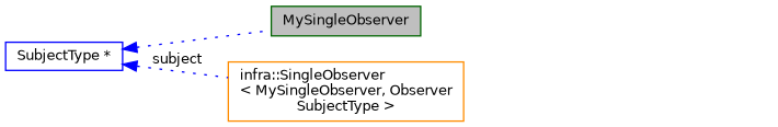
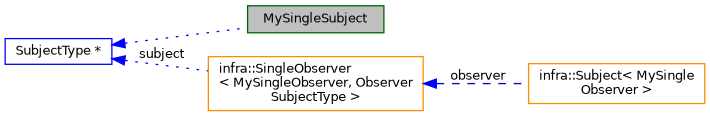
  digraph {
    rankdir=LR
    node [color=darkorange fillcolor=white fontname=Helvetica fontsize=10 shape=record style=filled]
    edge [color=blue dir=back fontname=Helvetica fontsize=10 labelfontname=Helvetica labelfontsize=10 style=dotted]
-   n1 [color=darkgreen fillcolor=grey75 fontcolor=black height=0.2 label=MySingleObserver width=0.4]
+   n1 [color=darkgreen fillcolor=grey75 fontcolor=black height=0.2 label=MySingleSubject width=0.4]
+   n2 [height=0.2 label="infra::Subject\< MySingle\lObserver \>" width=0.4]
    n3 [height=0.2 label="infra::SingleObserver\l\< MySingleObserver, Observer\lSubjectType \>" width=0.4]
    n4 [color=blue height=0.2 label="SubjectType *" width=0.4]
+   n3 -> n2 [label=" observer" style=dashed]
    n4 -> n1
    n4 -> n3 [label=" subject"]
  }
